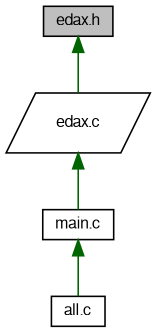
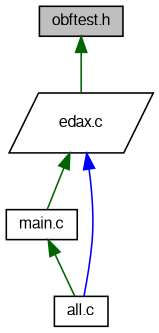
  digraph {
    node [color=black fontname=FreeSans fontsize=10 shape=box]
    edge [color=darkgreen dir=back fontname=FreeSans fontsize=10 labelfontname=FreeSans labelfontsize=10 style=solid]
-   n1 [fillcolor=grey75 fontcolor=black height=0.2 label="edax.h" style=filled width=0.4]
+   n1 [fillcolor=grey75 fontcolor=black height=0.2 label="obftest.h" style=filled width=0.4]
    n2 [height=0.2 label="edax.c" shape=parallelogram width=0.4]
    n3 [height=0.2 label="main.c" width=0.4]
    n4 [height=0.2 label="all.c" width=0.4]
    n1 -> n2
    n2 -> n3
+   n2 -> n4 [color=blue]
    n3 -> n4
  }
